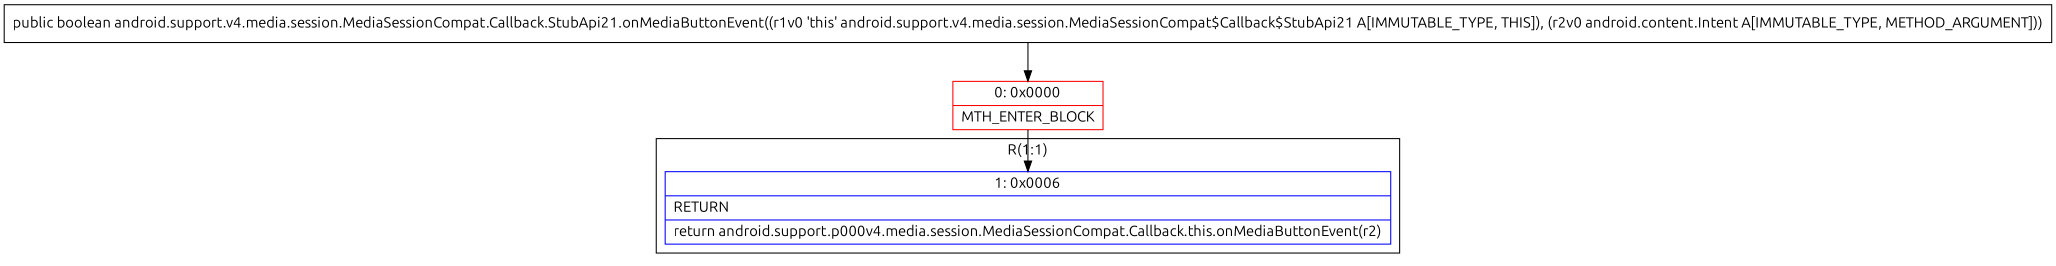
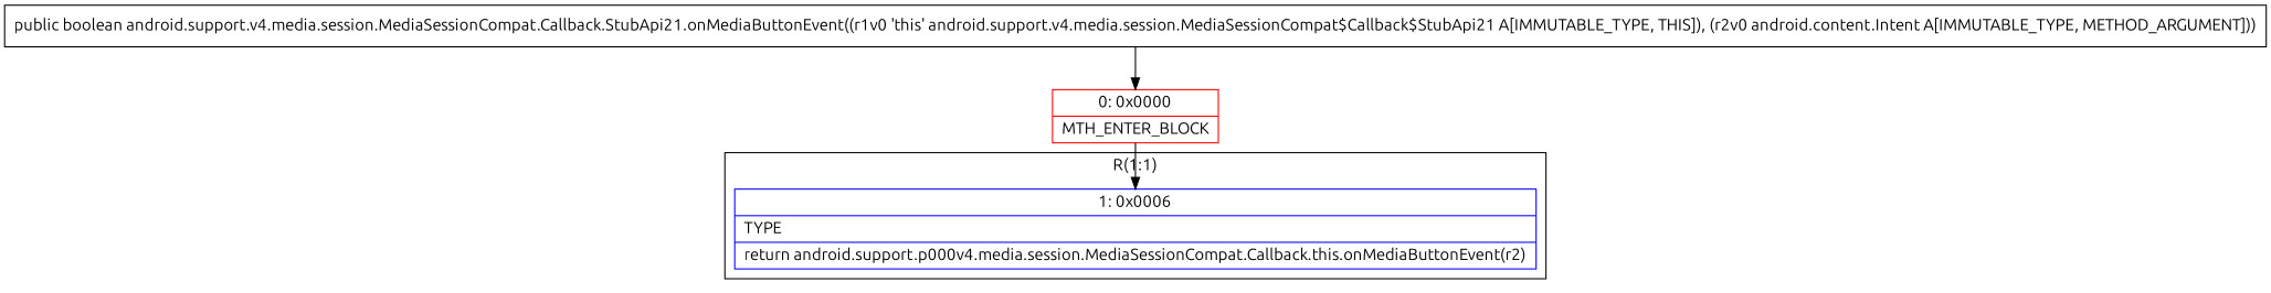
  digraph {
    fontname=Ubuntu
    node [shape=record fontname=Ubuntu]
    edge [fontname=Ubuntu]
-   n1 [color=blue label="{1\:\ 0x0006|RETURN\l|return android.support.p000v4.media.session.MediaSessionCompat.Callback.this.onMediaButtonEvent(r2)\l}"]
+   n1 [color=blue label="{1\:\ 0x0006|TYPE\l|return android.support.p000v4.media.session.MediaSessionCompat.Callback.this.onMediaButtonEvent(r2)\l}"]
    n2 [color=red label="{0\:\ 0x0000|MTH_ENTER_BLOCK\l}"]
    n3 [label="{public boolean android.support.v4.media.session.MediaSessionCompat.Callback.StubApi21.onMediaButtonEvent((r1v0 'this' android.support.v4.media.session.MediaSessionCompat$Callback$StubApi21 A[IMMUTABLE_TYPE, THIS]), (r2v0 android.content.Intent A[IMMUTABLE_TYPE, METHOD_ARGUMENT])) }"]
    subgraph cluster_1 {
      label="R(1:1)"
      n1
    }
    n2 -> n1
    n3 -> n2
  }
